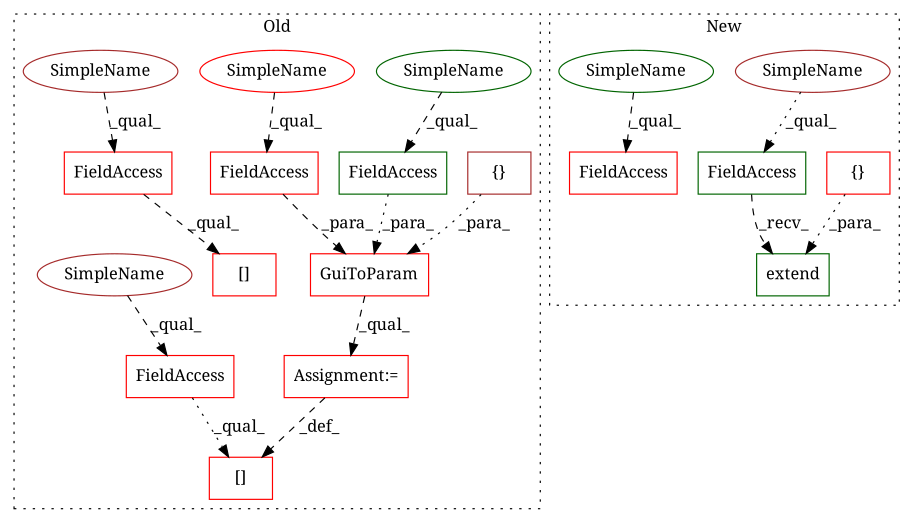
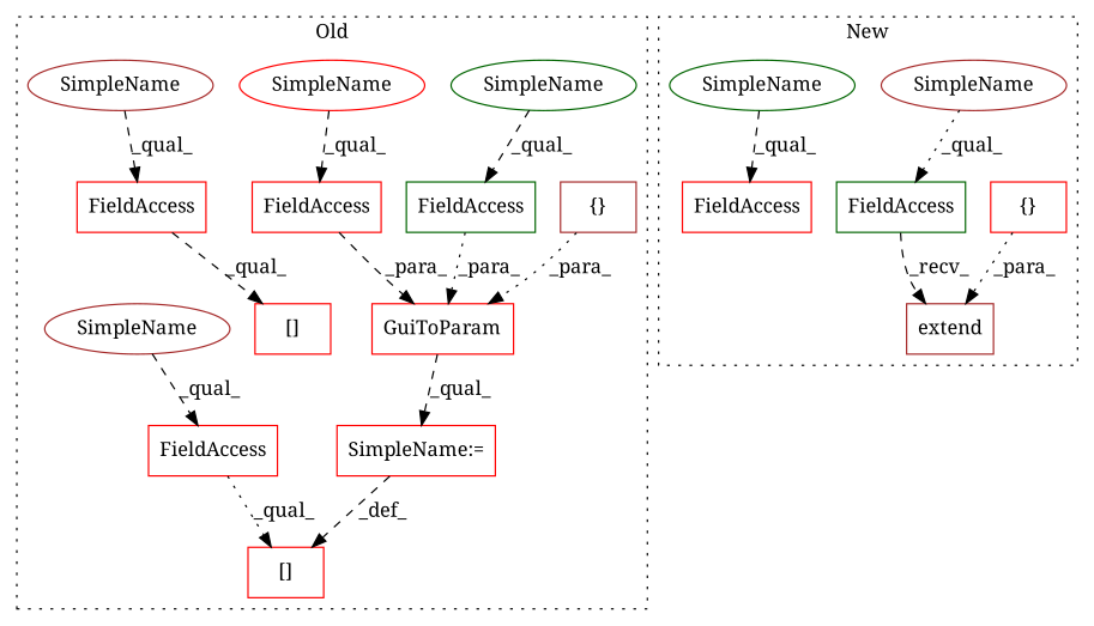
  digraph {
    fontname="Noto Serif"
    node [a=22 color=red fontname="Noto Serif" l=4 s=2015 shape=box]
    edge [fontname="Noto Serif" style=dashed]
    n1 [a=32 l="11,1" label=GuiToParam s="2037,2127"]
    n2 [a=4 color=brown l="1,1" label="{}" s="1966,2006"]
    n3 [a=2 l="19,1" label="[]" s="2015,2035"]
    n4 [l=18 label=FieldAccess]
    n5 [color=darkgreen l=9 label=FieldAccess s=2056]
    n6 [l=7 label=FieldAccess s=2048]
    n7 [l=18 label=FieldAccess s=1917]
    n8 [a=2 l="19,1" label="[]" s="1917,1937"]
-   n9 [a=7 l=1 label="Assignment:=" s=2036]
+   n9 [a=7 l=1 label="SimpleName:=" s=2036]
    n10 [a=42 color=darkgreen l=2 label=SimpleName s=2056 shape=ellipse]
    n11 [a=42 l=2 label=SimpleName s=2048 shape=ellipse]
    n12 [a=42 color=brown label=SimpleName s=1917 shape=ellipse]
    n13 [a=42 color=brown label=SimpleName shape=ellipse]
-   n14 [a=32 color=darkgreen l="7,1" label=extend s="1115,1324"]
+   n14 [a=32 color=brown l="7,1" label=extend s="1115,1324"]
    n15 [a=4 l="1,1" label="{}" s="1131,1323"]
    n16 [color=darkgreen l=15 label=FieldAccess s=1099]
    n17 [l=11 label=FieldAccess s=1164]
    n18 [a=42 color=brown label=SimpleName s=1099 shape=ellipse]
    n19 [a=42 color=darkgreen label=SimpleName s=1164 shape=ellipse]
    subgraph cluster_1 {
      label=Old
      style=dotted
      n1
      n2
      n3
      n4
      n5
      n6
      n7
      n8
      n9
      n10
      n11
      n12
      n13
    }
    subgraph cluster_2 {
      label=New
      style=dotted
      n14
      n15
      n16
      n17
      n18
      n19
    }
    n1 -> n9 [label=_qual_]
    n2 -> n1 [label=_para_ style=dotted]
    n4 -> n3 [label=_qual_ style=dotted]
    n5 -> n1 [label=_para_ style=dotted]
    n6 -> n1 [label=_para_]
    n7 -> n8 [label=_qual_]
    n9 -> n3 [label=_def_]
    n10 -> n5 [label=_qual_]
    n11 -> n6 [label=_qual_]
    n12 -> n7 [label=_qual_]
    n13 -> n4 [label=_qual_]
    n15 -> n14 [label=_para_ style=dotted]
    n16 -> n14 [label=_recv_]
    n18 -> n16 [label=_qual_ style=dotted]
    n19 -> n17 [label=_qual_]
  }
